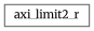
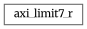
  digraph {
    rankdir=LR
    fontname=Merriweather
-   n1 [color=grey40 fillcolor=white fontname=Merriweather fontsize=10 height=0.2 label=axi_limit2_r shape=box style=filled width=0.4]
+   n1 [color=grey40 fillcolor=white fontname=Merriweather fontsize=10 height=0.2 label=axi_limit7_r shape=box style=filled width=0.4]
  }
